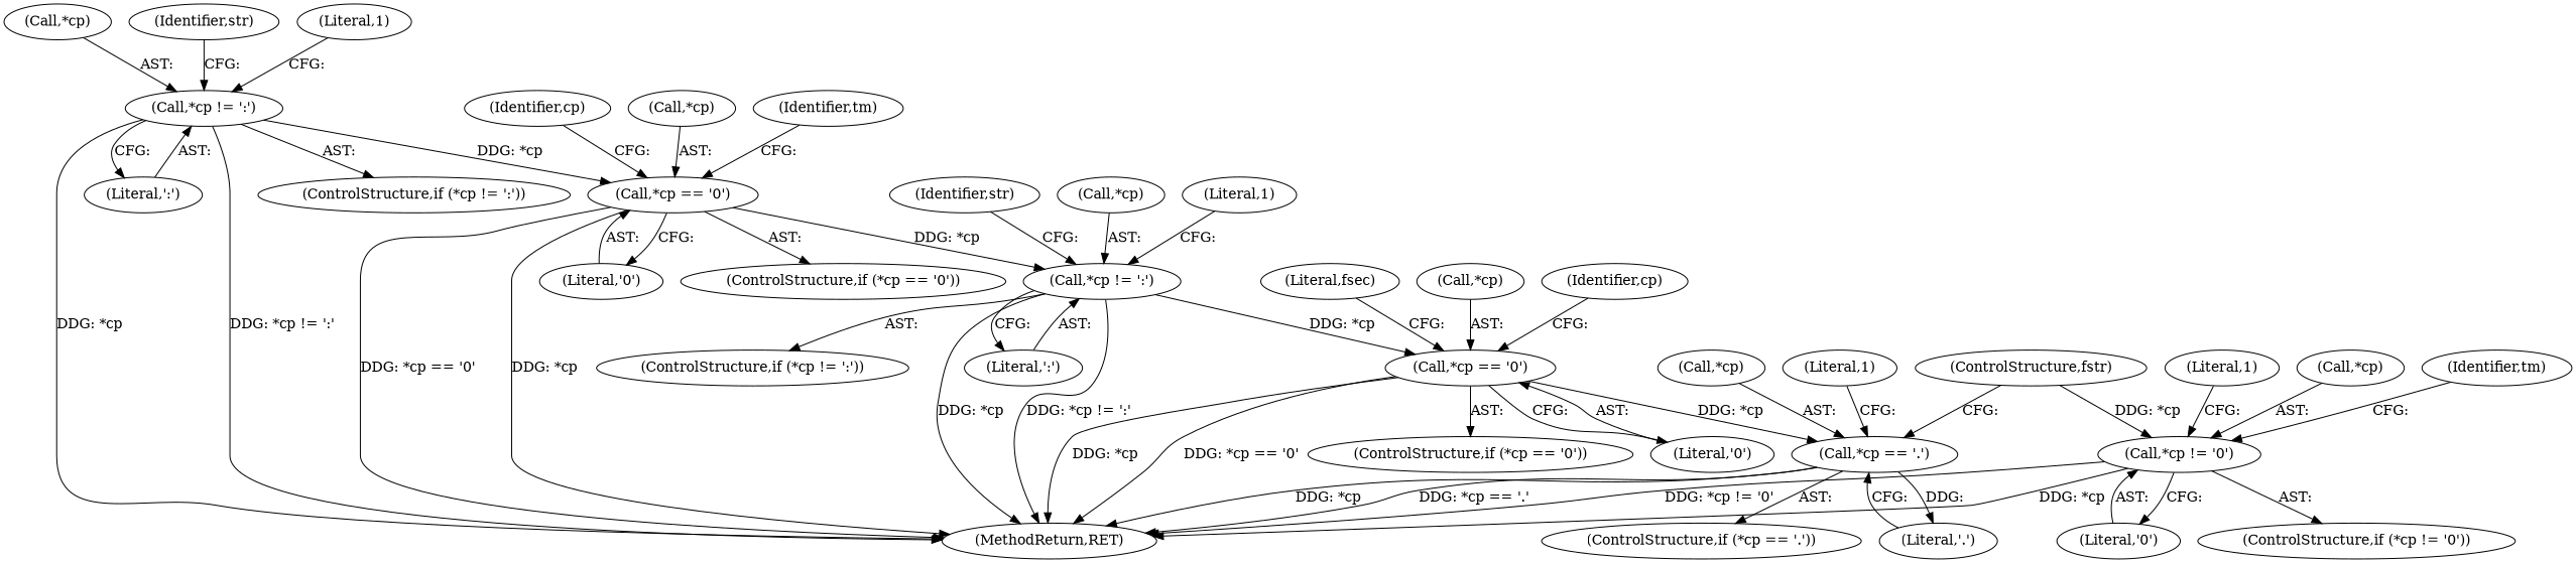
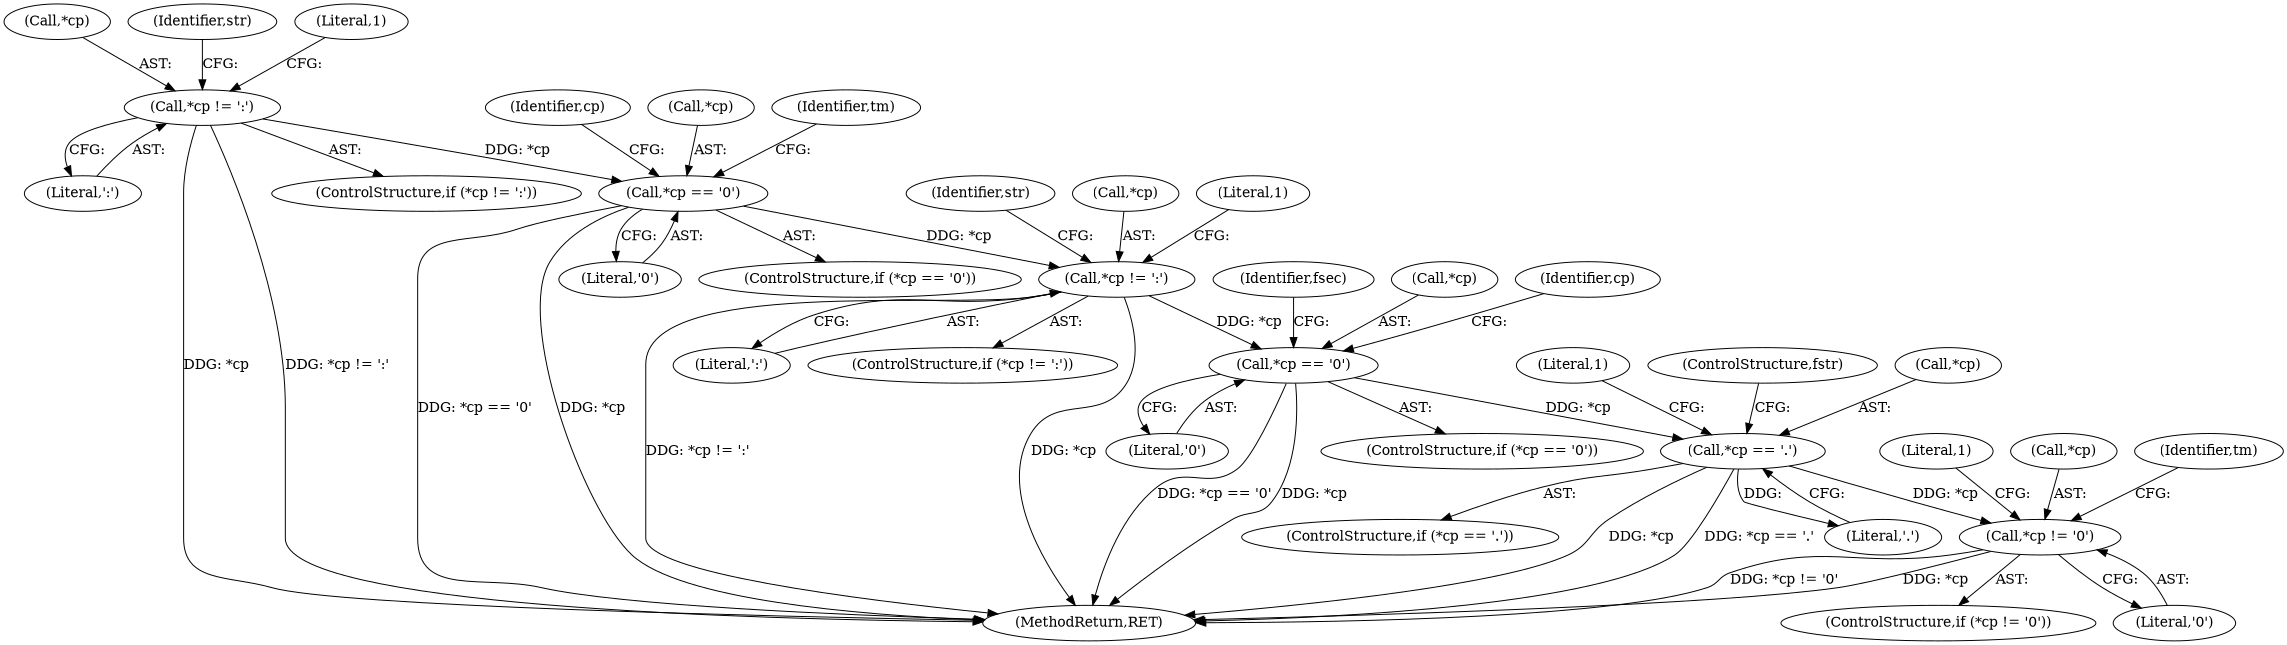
  digraph {
    n1 [label="(Call,*cp != '\0')"]
    n2 [label="(ControlStructure,if (*cp != '\0'))"]
    n3 [label="(Literal,'\0')"]
    n4 [label="(MethodReturn,RET)"]
    n5 [label="(Call,*cp == '.')"]
    n6 [label="(Literal,'.')"]
    n7 [label="(ControlStructure,if (*cp == '.'))"]
    n8 [label="(Call,*cp == '\0')"]
    n9 [label="(ControlStructure,if (*cp == '\0'))"]
    n10 [label="(Literal,'\0')"]
    n11 [label="(Call,*cp != ':')"]
    n12 [label="(Literal,':')"]
    n13 [label="(ControlStructure,if (*cp != ':'))"]
    n14 [label="(Call,*cp == '\0')"]
    n15 [label="(Literal,'\0')"]
    n16 [label="(ControlStructure,if (*cp == '\0'))"]
    n17 [label="(Call,*cp != ':')"]
    n18 [label="(ControlStructure,if (*cp != ':'))"]
    n19 [label="(Literal,':')"]
    n20 [label="(Literal,1)"]
-   n21 [label="(Literal,fsec)"]
+   n21 [label="(Identifier,fsec)"]
    n22 [label="(Call,*cp)"]
    n23 [label="(Call,*cp)"]
    n24 [label="(Literal,1)"]
    n25 [label="(ControlStructure,fstr)"]
    n26 [label="(Identifier,str)"]
    n27 [label="(Identifier,cp)"]
    n28 [label="(Call,*cp)"]
    n29 [label="(Call,*cp)"]
    n30 [label="(Identifier,cp)"]
    n31 [label="(Call,*cp)"]
    n32 [label="(Identifier,str)"]
    n33 [label="(Identifier,tm)"]
    n34 [label="(Literal,1)"]
    n35 [label="(Call,*cp)"]
    n36 [label="(Identifier,tm)"]
    n37 [label="(Literal,1)"]
    n1 -> n2 [label="AST: "]
    n1 -> n3 [label="CFG: "]
    n1 -> n4 [label="DDG: *cp != '\0'"]
    n1 -> n4 [label="DDG: *cp"]
    n3 -> n1 [label="AST: "]
-   n25 -> n1 [label="DDG: *cp"]
+   n5 -> n1 [label="DDG: *cp"]
    n5 -> n4 [label="DDG: *cp"]
    n5 -> n4 [label="DDG: *cp == '.'"]
    n5 -> n6 [label="DDG: "]
    n5 -> n7 [label="AST: "]
    n6 -> n5 [label="CFG: "]
    n8 -> n4 [label="DDG: *cp == '\0'"]
    n8 -> n4 [label="DDG: *cp"]
    n8 -> n5 [label="DDG: *cp"]
    n8 -> n9 [label="AST: "]
    n8 -> n10 [label="CFG: "]
    n10 -> n8 [label="AST: "]
    n11 -> n4 [label="DDG: *cp"]
    n11 -> n4 [label="DDG: *cp != ':'"]
    n11 -> n8 [label="DDG: *cp"]
    n11 -> n12 [label="CFG: "]
    n11 -> n13 [label="AST: "]
    n12 -> n11 [label="AST: "]
    n14 -> n4 [label="DDG: *cp == '\0'"]
    n14 -> n4 [label="DDG: *cp"]
    n14 -> n11 [label="DDG: *cp"]
    n14 -> n15 [label="CFG: "]
    n14 -> n16 [label="AST: "]
    n15 -> n14 [label="AST: "]
    n17 -> n4 [label="DDG: *cp"]
    n17 -> n4 [label="DDG: *cp != ':'"]
    n17 -> n14 [label="DDG: *cp"]
    n17 -> n18 [label="AST: "]
    n17 -> n19 [label="CFG: "]
    n19 -> n17 [label="AST: "]
    n20 -> n5 [label="CFG: "]
    n21 -> n8 [label="CFG: "]
    n22 -> n8 [label="AST: "]
    n23 -> n17 [label="AST: "]
    n24 -> n1 [label="CFG: "]
    n25 -> n5 [label="CFG: "]
    n26 -> n11 [label="CFG: "]
    n27 -> n14 [label="CFG: "]
    n28 -> n11 [label="AST: "]
    n29 -> n1 [label="AST: "]
    n30 -> n8 [label="CFG: "]
    n31 -> n14 [label="AST: "]
    n32 -> n17 [label="CFG: "]
    n33 -> n14 [label="CFG: "]
    n34 -> n17 [label="CFG: "]
    n35 -> n5 [label="AST: "]
    n36 -> n1 [label="CFG: "]
    n37 -> n11 [label="CFG: "]
  }
